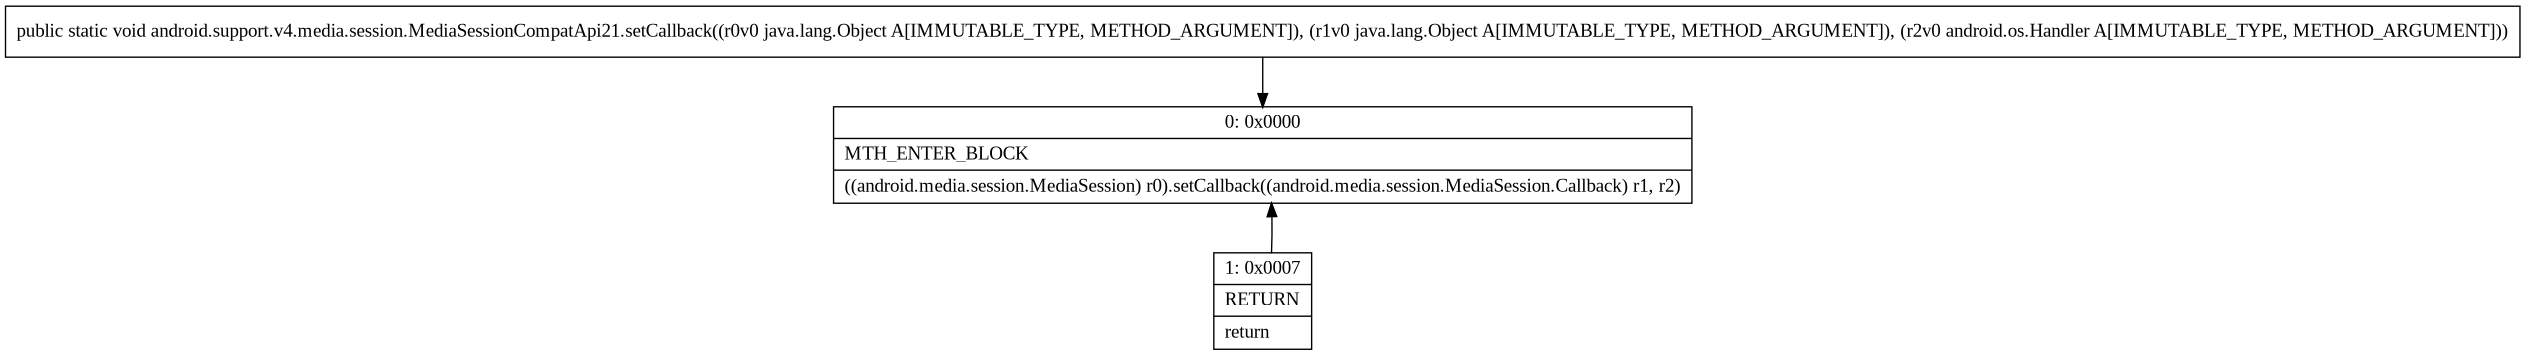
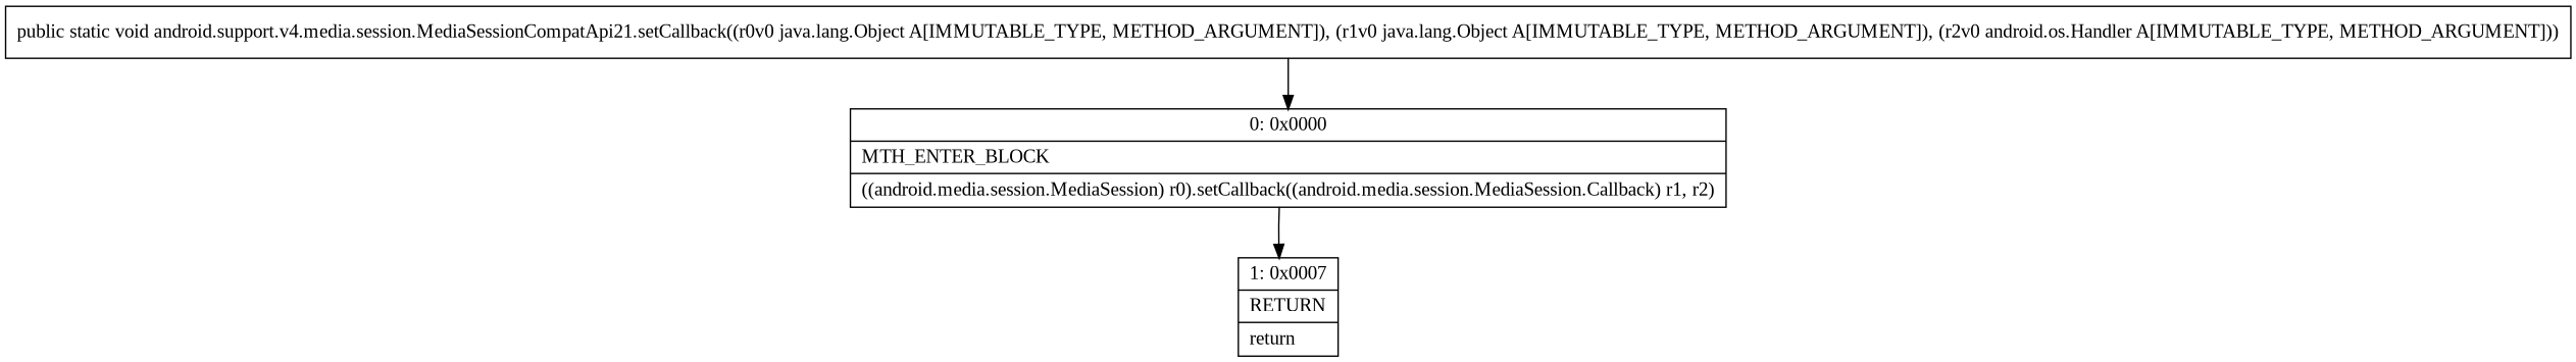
  digraph {
    fontname="Liberation Serif"
    node [shape=record fontname="Liberation Serif"]
    edge [fontname="Liberation Serif"]
    n1 [label="{0\:\ 0x0000|MTH_ENTER_BLOCK\l|((android.media.session.MediaSession) r0).setCallback((android.media.session.MediaSession.Callback) r1, r2)\l}"]
    n2 [label="{1\:\ 0x0007|RETURN\l|return\l}"]
    n3 [label="{public static void android.support.v4.media.session.MediaSessionCompatApi21.setCallback((r0v0 java.lang.Object A[IMMUTABLE_TYPE, METHOD_ARGUMENT]), (r1v0 java.lang.Object A[IMMUTABLE_TYPE, METHOD_ARGUMENT]), (r2v0 android.os.Handler A[IMMUTABLE_TYPE, METHOD_ARGUMENT])) }"]
-   n2 -> n1
+   n1 -> n2
    n3 -> n1
  }
